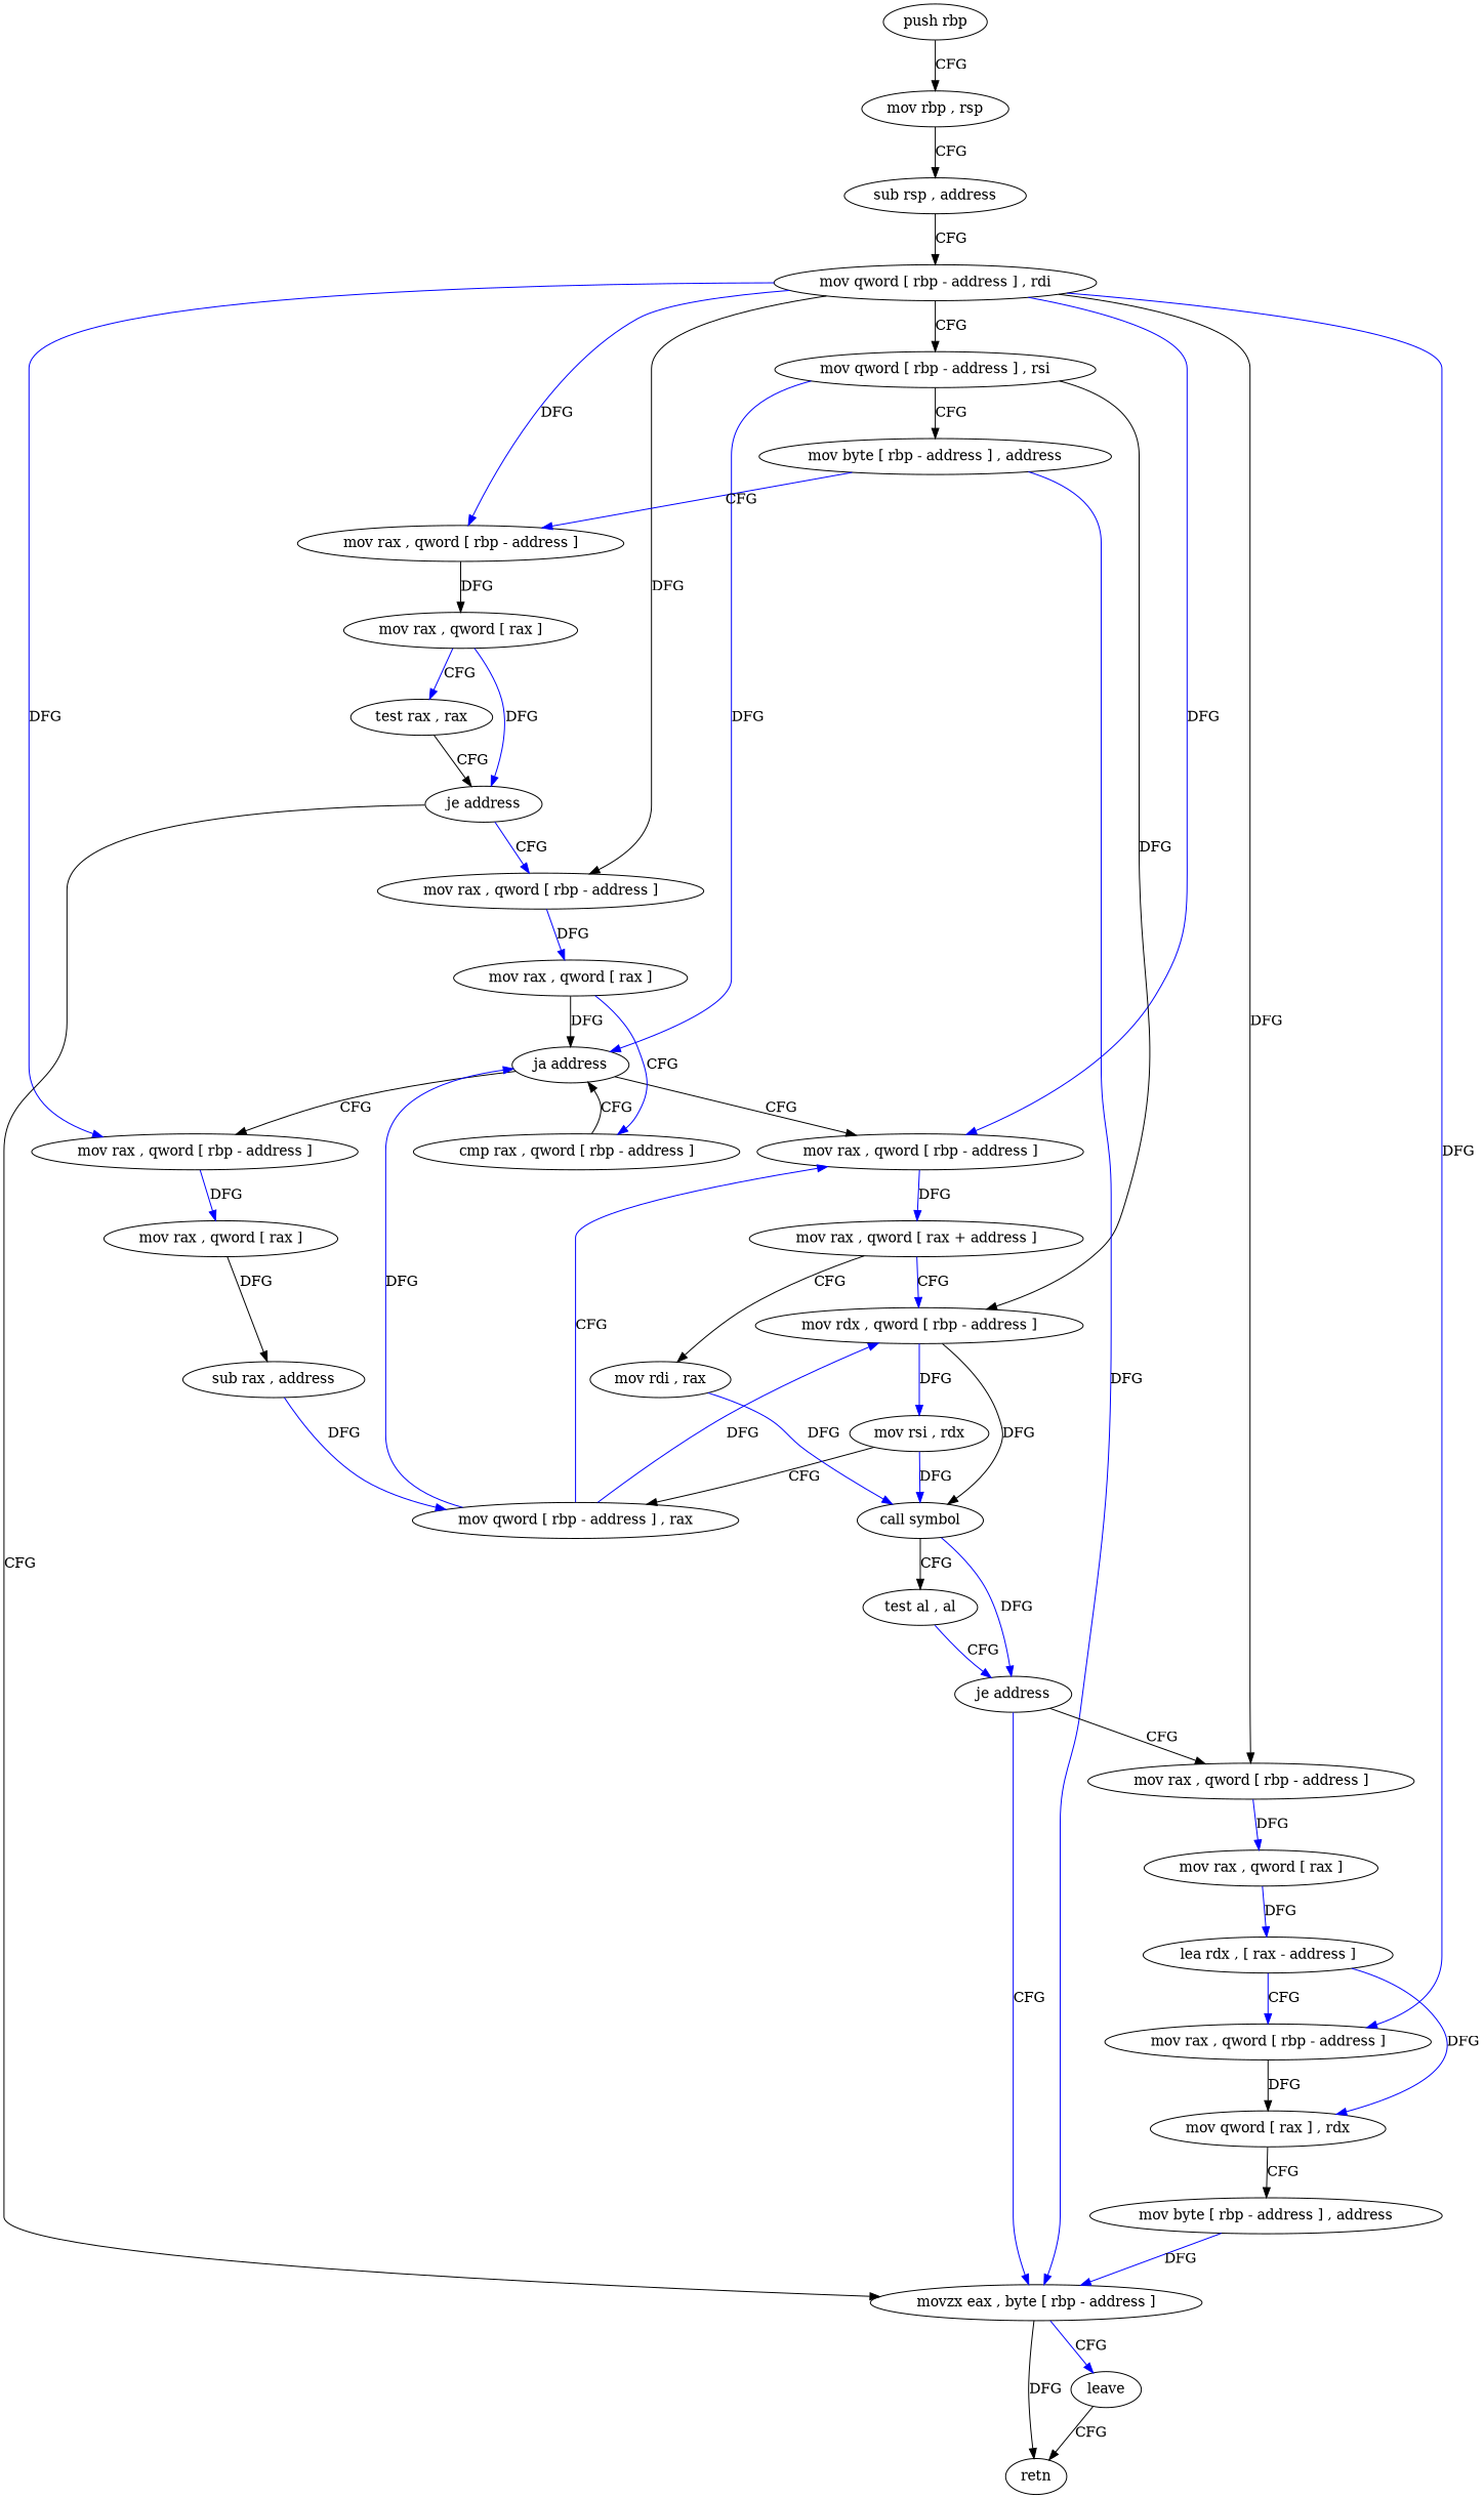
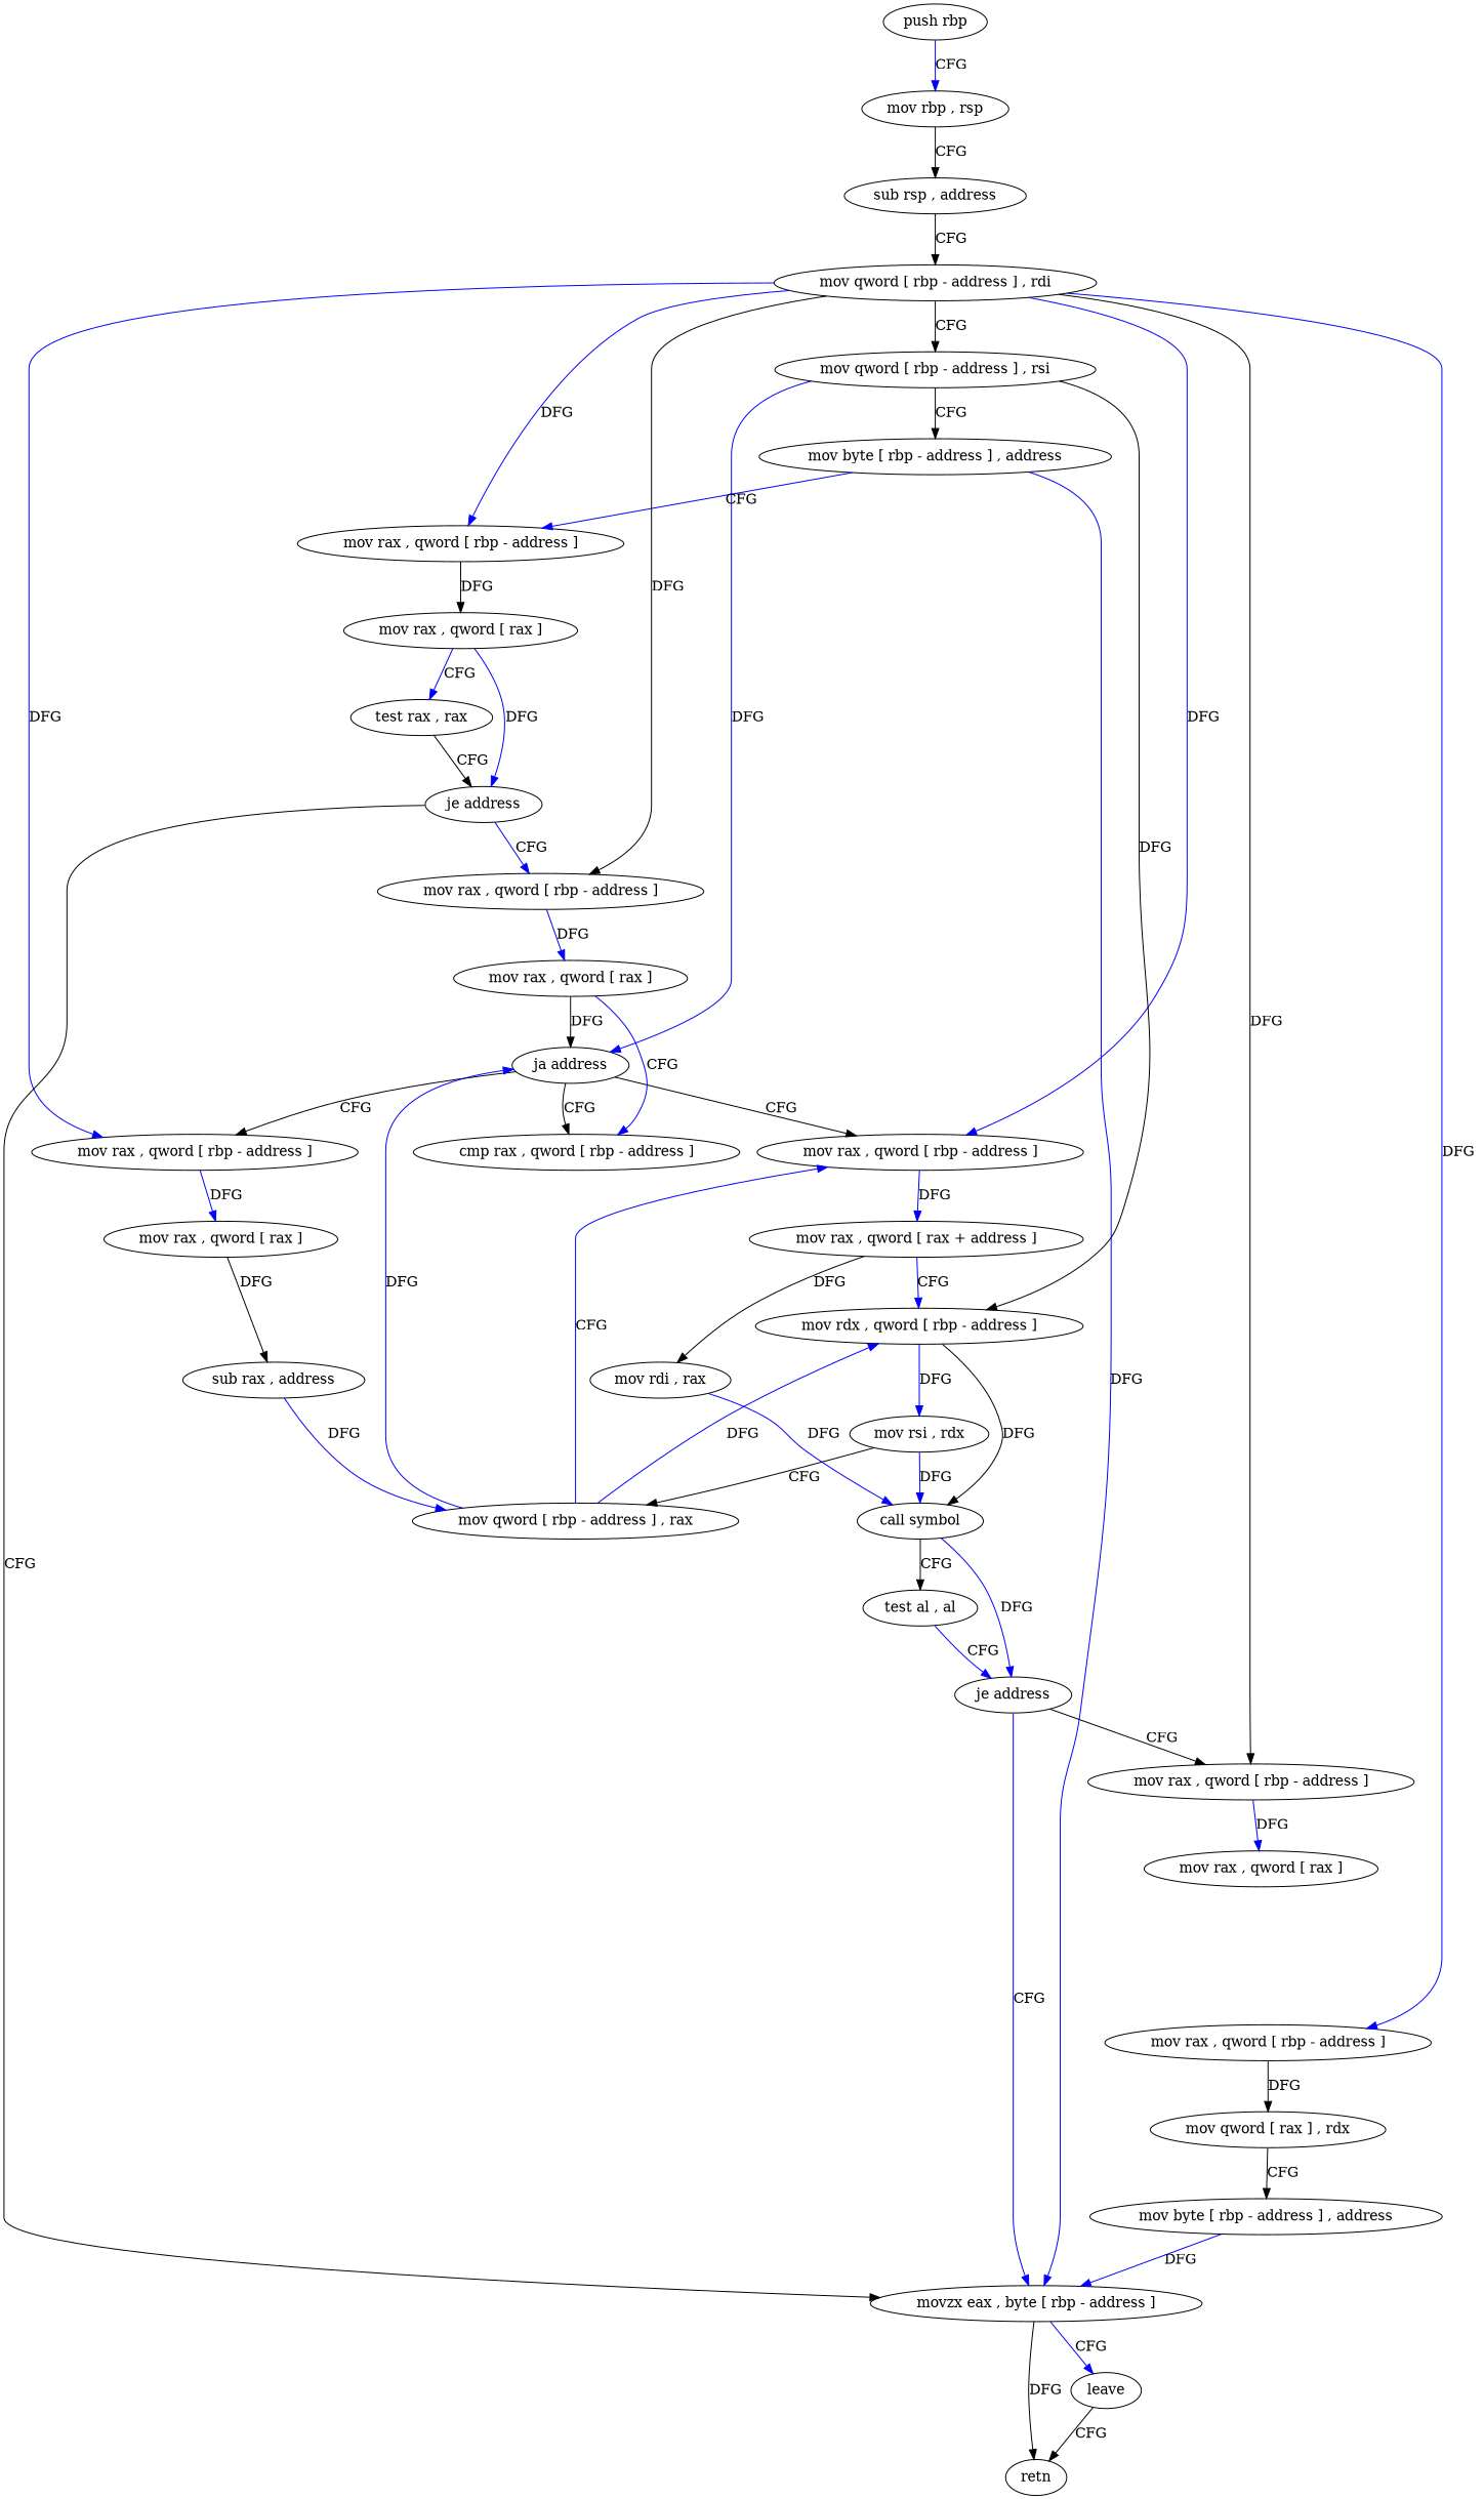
  digraph {
    edge [color=blue]
    n1 [label="push rbp"]
    n2 [label="mov rbp , rsp"]
    n3 [label="sub rsp , address"]
    n4 [label="mov qword [ rbp - address ] , rdi"]
    n5 [label="mov qword [ rbp - address ] , rsi"]
    n6 [label="mov rax , qword [ rbp - address ]"]
    n7 [label="mov rax , qword [ rbp - address ]"]
    n8 [label="mov rax , qword [ rbp - address ]"]
    n9 [label="mov rax , qword [ rbp - address ]"]
    n10 [label="mov rax , qword [ rbp - address ]"]
    n11 [label="mov rax , qword [ rbp - address ]"]
    n12 [label="mov byte [ rbp - address ] , address"]
    n13 [label="ja address"]
    n14 [label="mov rdx , qword [ rbp - address ]"]
    n15 [label="mov rax , qword [ rax ]"]
    n16 [label="mov rax , qword [ rax ]"]
    n17 [label="mov rax , qword [ rax + address ]"]
    n18 [label="mov rax , qword [ rax ]"]
    n19 [label="mov rax , qword [ rax ]"]
    n20 [label="mov qword [ rax ] , rdx"]
    n21 [label="movzx eax , byte [ rbp - address ]"]
    n22 [label="mov rsi , rdx"]
    n23 [label="call symbol"]
    n24 [label=leave]
    n25 [label=retn]
    n26 [label="test rax , rax"]
    n27 [label="je address"]
    n28 [label="cmp rax , qword [ rbp - address ]"]
    n29 [label="mov rdi , rax"]
    n30 [label="sub rax , address"]
    n31 [label="mov qword [ rbp - address ] , rax"]
    n32 [label="test al , al"]
    n33 [label="je address"]
-   n34 [label="lea rdx , [ rax - address ]"]
    n35 [label="mov byte [ rbp - address ] , address"]
-   n1 -> n2 [color=black label=CFG]
+   n1 -> n2 [label=CFG]
    n2 -> n3 [color=black label=CFG]
    n3 -> n4 [color=black label=CFG]
    n4 -> n5 [color=black label=CFG]
    n4 -> n6 [label=DFG]
    n4 -> n7 [color=black label=DFG]
    n4 -> n8 [label=DFG]
    n4 -> n9 [label=DFG]
    n4 -> n10 [color=black label=DFG]
    n4 -> n11 [label=DFG]
    n5 -> n12 [color=black label=CFG]
    n5 -> n13 [label=DFG]
    n5 -> n14 [color=black label=DFG]
    n6 -> n15 [color=black label=DFG]
    n7 -> n16 [label=DFG]
    n8 -> n17 [label=DFG]
    n9 -> n18 [label=DFG]
    n10 -> n19 [label=DFG]
    n11 -> n20 [color=black label=DFG]
    n12 -> n6 [label=CFG]
    n12 -> n21 [label=DFG]
    n13 -> n8 [color=black label=CFG]
    n13 -> n9 [color=black label=CFG]
    n14 -> n22 [label=DFG]
    n14 -> n23 [color=black label=DFG]
    n15 -> n26 [label=CFG]
    n15 -> n27 [label=DFG]
    n16 -> n13 [color=black label=DFG]
    n16 -> n28 [label=CFG]
    n17 -> n14 [label=CFG]
-   n17 -> n29 [color=black label=CFG]
+   n17 -> n29 [color=black label=DFG]
    n18 -> n30 [color=black label=DFG]
-   n19 -> n34 [label=DFG]
    n20 -> n35 [color=black label=CFG]
    n21 -> n24 [label=CFG]
    n21 -> n25 [color=black label=DFG]
    n22 -> n23 [label=DFG]
    n22 -> n31 [color=black label=CFG]
    n23 -> n32 [color=black label=CFG]
    n23 -> n33 [label=DFG]
    n24 -> n25 [color=black label=CFG]
    n26 -> n27 [color=black label=CFG]
    n27 -> n7 [label=CFG]
    n27 -> n21 [color=black label=CFG]
-   n28 -> n13 [color=black label=CFG]
+   n13 -> n28 [color=black label=CFG]
    n29 -> n23 [label=DFG]
    n30 -> n31 [label=DFG]
    n31 -> n8 [label=CFG]
    n31 -> n13 [label=DFG]
    n31 -> n14 [label=DFG]
    n32 -> n33 [label=CFG]
    n33 -> n10 [color=black label=CFG]
    n33 -> n21 [label=CFG]
-   n34 -> n11 [label=CFG]
-   n34 -> n20 [label=DFG]
    n35 -> n21 [label=DFG]
  }
